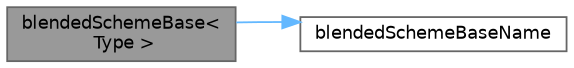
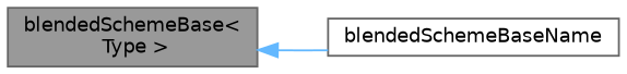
  digraph {
    rankdir=LR
    node [color=gray40 fontname=Helvetica fontsize=10 shape=box style=filled]
    n1 [fillcolor=grey60 fontcolor=black height=0.2 label="blendedSchemeBase\<\l Type \>" width=0.4]
    n2 [fillcolor=white height=0.2 label=blendedSchemeBaseName width=0.4]
-   n2 -> n1 [color=steelblue1 dir=back fontname=Helvetica fontsize=10 labelfontname=Helvetica labelfontsize=10 style=solid]
+   n1 -> n2 [color=steelblue1 dir=back fontname=Helvetica fontsize=10 labelfontname=Helvetica labelfontsize=10 style=solid]
  }
